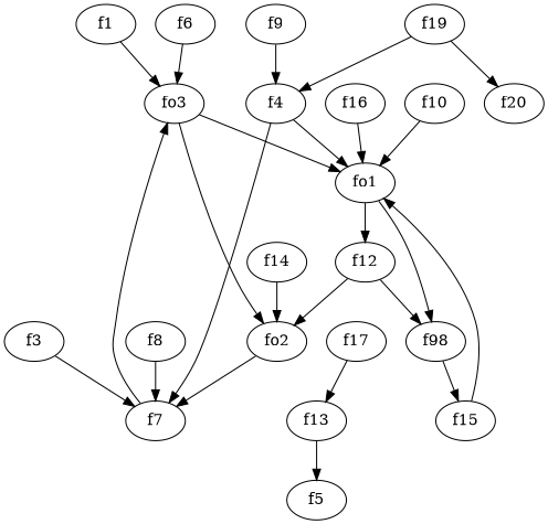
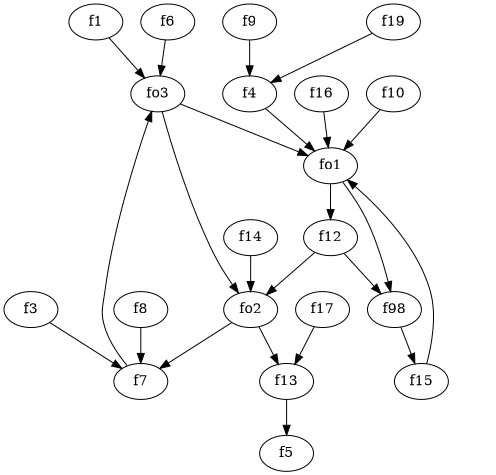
  strict digraph {
    edge [weight=2]
    f1
    fo3
    fo1
    fo2
    f12
    n6 [label=f98]
    f3
    f7
    f4
    f6
    f8
    f9
    f10
    f15
    f13
    f5
    f14
    f16
    f17
    f19
-   f20
    f1 -> fo3
    fo3 -> fo1
    fo3 -> fo2
    fo1 -> f12
    fo1 -> n6
    fo2 -> f7
+   fo2 -> f13
    f12 -> fo2
    f12 -> n6
    n6 -> f15
    f3 -> f7
    f7 -> fo3
    f4 -> fo1
-   f4 -> f7
    f6 -> fo3
    f8 -> f7
    f9 -> f4
    f10 -> fo1
    f15 -> fo1
    f13 -> f5
    f14 -> fo2
    f16 -> fo1
    f17 -> f13
    f19 -> f4
-   f19 -> f20
  }
